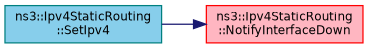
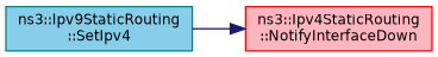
  digraph {
    rankdir=RL
    node [fontname=Helvetica fontsize=10 shape=record style=filled]
    n1 [color=red fillcolor=lightpink fontcolor=black height=0.2 label="ns3::Ipv4StaticRouting\l::NotifyInterfaceDown" width=0.4]
-   n2 [color=teal fillcolor=skyblue height=0.2 label="ns3::Ipv4StaticRouting\l::SetIpv4" width=0.4]
+   n2 [color=teal fillcolor=skyblue height=0.2 label="ns3::Ipv9StaticRouting\l::SetIpv4" width=0.4]
    n1 -> n2 [color=midnightblue dir=back fontname=Helvetica fontsize=10 labelfontname=Helvetica labelfontsize=10 style=solid]
  }
